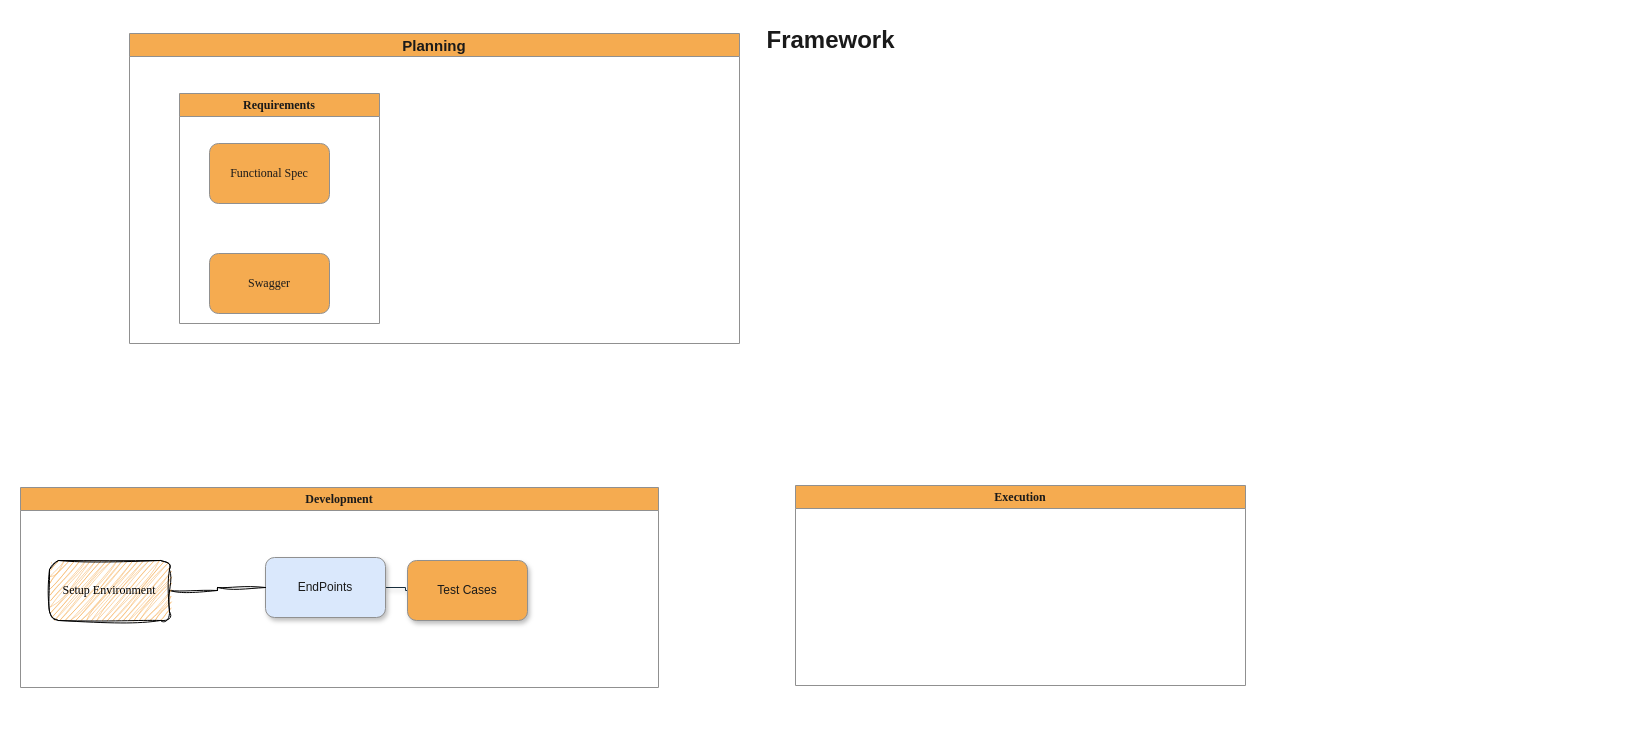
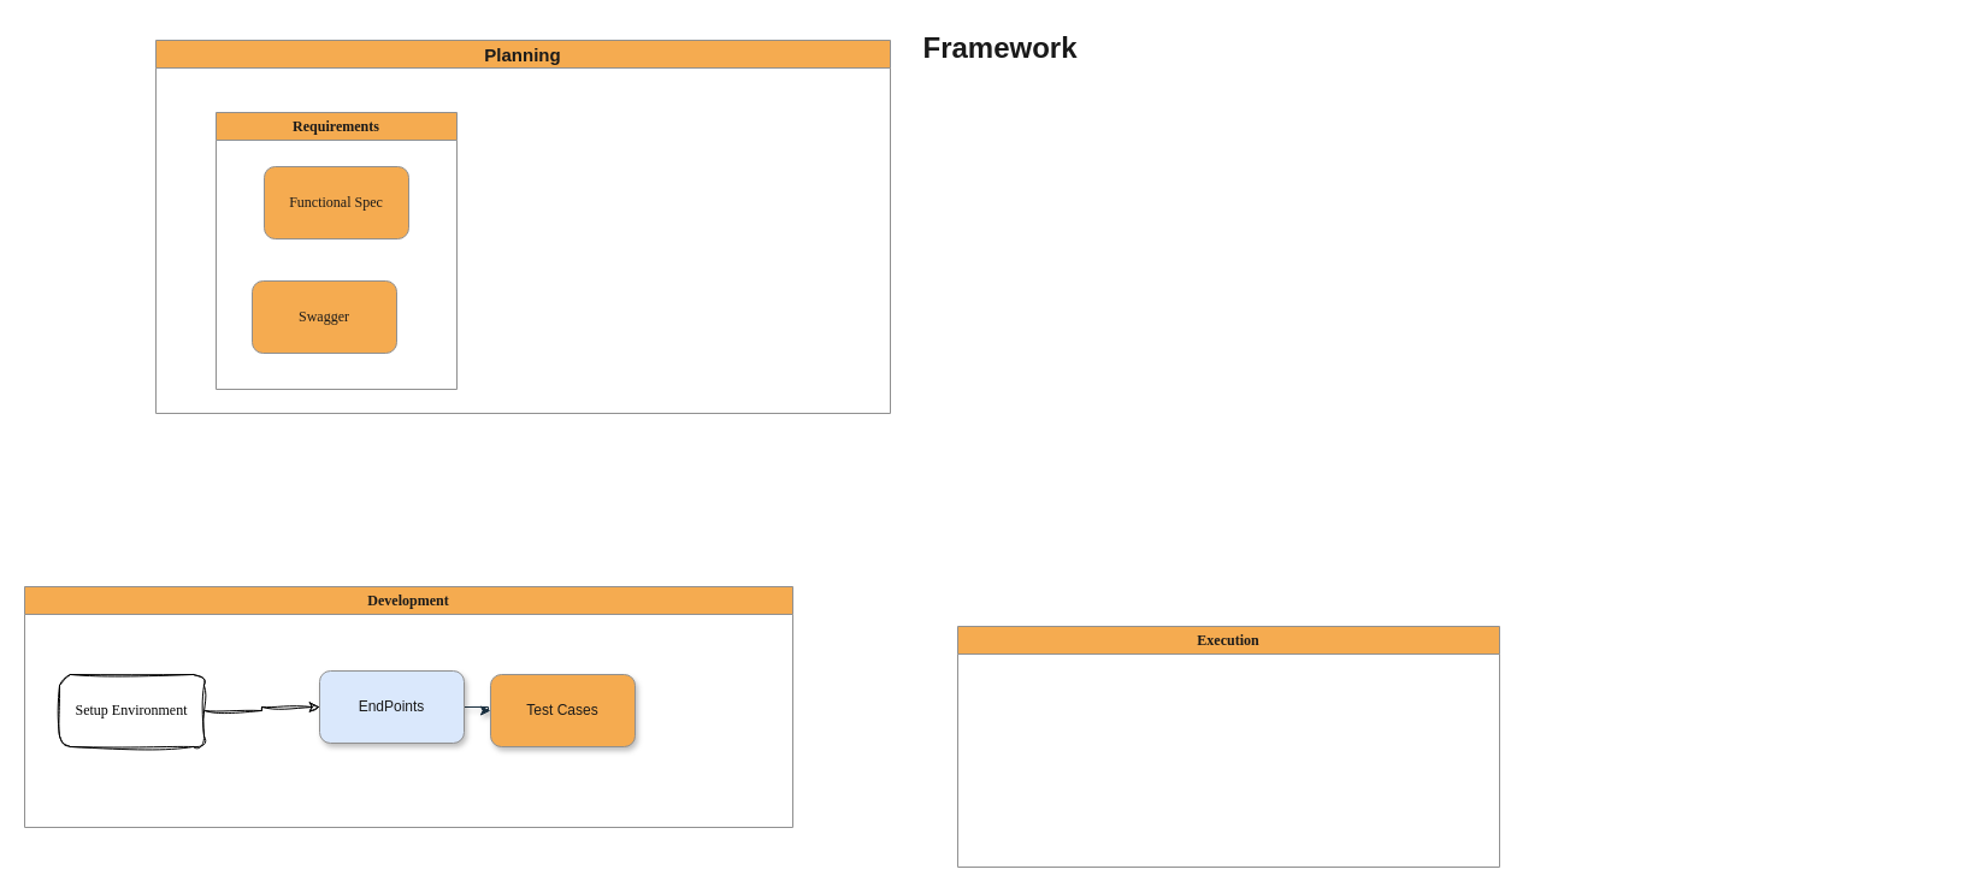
  <mxCell id="0" style=";html=1;" />
  <mxCell id="1" style=";html=1;" parent="0" />
  <mxCell id="2" value="Framework" style="text;strokeColor=none;fillColor=none;html=1;fontSize=24;fontStyle=1;verticalAlign=middle;align=center;labelBackgroundColor=none;fontColor=#1A1A1A;" parent="1" vertex="1"><mxGeometry x="35" y="20" width="1590" height="40" as="geometry" /></mxCell>
  <mxCell id="3" value="Planning" style="swimlane;whiteSpace=wrap;html=1;hachureGap=4;strokeColor=#909090;fontFamily=Helvetica;fontColor=#1A1A1A;fillColor=#F5AB50;fontSize=15;labelBackgroundColor=none;" vertex="1" parent="1"><mxGeometry x="129" y="33" width="610" height="310" as="geometry" /></mxCell>
  <mxCell id="4" value="Requirements" style="swimlane;whiteSpace=wrap;html=1;hachureGap=4;strokeColor=#909090;fontFamily=Architects Daughter;fontSource=https%3A%2F%2Ffonts.googleapis.com%2Fcss%3Ffamily%3DArchitects%2BDaughter;fontColor=#1A1A1A;fillColor=#F5AB50;labelBackgroundColor=none;" vertex="1" parent="3"><mxGeometry x="50" y="60" width="200" height="230" as="geometry" /></mxCell>
- <mxCell id="5" value="Functional Spec" style="rounded=1;whiteSpace=wrap;html=1;hachureGap=4;strokeColor=#909090;fontFamily=Architects Daughter;fontSource=https%3A%2F%2Ffonts.googleapis.com%2Fcss%3Ffamily%3DArchitects%2BDaughter;fontColor=#1A1A1A;fillColor=#F5AB50;labelBackgroundColor=none;" vertex="1" parent="4"><mxGeometry x="30" y="50" width="120" height="60" as="geometry" /></mxCell>
- <mxCell id="6" value="Swagger" style="rounded=1;whiteSpace=wrap;html=1;hachureGap=4;strokeColor=#909090;fontFamily=Architects Daughter;fontSource=https%3A%2F%2Ffonts.googleapis.com%2Fcss%3Ffamily%3DArchitects%2BDaughter;fontColor=#1A1A1A;fillColor=#F5AB50;labelBackgroundColor=none;" vertex="1" parent="4"><mxGeometry x="30" y="160" width="120" height="60" as="geometry" /></mxCell>
+ <mxCell id="5" value="Functional Spec" style="rounded=1;whiteSpace=wrap;html=1;hachureGap=4;strokeColor=#909090;fontFamily=Architects Daughter;fontSource=https%3A%2F%2Ffonts.googleapis.com%2Fcss%3Ffamily%3DArchitects%2BDaughter;fontColor=#1A1A1A;fillColor=#F5AB50;labelBackgroundColor=none;" vertex="1" parent="4"><mxGeometry x="40" y="45" width="120" height="60" as="geometry" /></mxCell>
+ <mxCell id="6" value="Swagger" style="rounded=1;whiteSpace=wrap;html=1;hachureGap=4;strokeColor=#909090;fontFamily=Architects Daughter;fontSource=https%3A%2F%2Ffonts.googleapis.com%2Fcss%3Ffamily%3DArchitects%2BDaughter;fontColor=#1A1A1A;fillColor=#F5AB50;labelBackgroundColor=none;" vertex="1" parent="4"><mxGeometry x="30" y="140" width="120" height="60" as="geometry" /></mxCell>
  <mxCell id="7" value="Development" style="swimlane;whiteSpace=wrap;html=1;hachureGap=4;strokeColor=#909090;fontFamily=Architects Daughter;fontSource=https%3A%2F%2Ffonts.googleapis.com%2Fcss%3Ffamily%3DArchitects%2BDaughter;fontColor=#1A1A1A;fillColor=#F5AB50;labelBackgroundColor=none;" vertex="1" parent="1"><mxGeometry x="20" y="487" width="638" height="200" as="geometry" /></mxCell>
- <mxCell id="8" value="" style="edgeStyle=orthogonalEdgeStyle;rounded=0;orthogonalLoop=1;jettySize=auto;html=1;shadow=1;labelBackgroundColor=none;strokeColor=#182E3E;fontColor=default;endArrow=none;" edge="1" parent="7" source="9" target="10"><mxGeometry relative="1" as="geometry" /></mxCell>
+ <mxCell id="8" value="" style="edgeStyle=orthogonalEdgeStyle;rounded=0;orthogonalLoop=1;jettySize=auto;html=1;shadow=1;labelBackgroundColor=none;strokeColor=#182E3E;fontColor=default;" edge="1" parent="7" source="9" target="10"><mxGeometry relative="1" as="geometry" /></mxCell>
  <mxCell id="9" value="EndPoints" style="rounded=1;whiteSpace=wrap;html=1;shadow=1;labelBackgroundColor=none;fillColor=#dae8fc;strokeColor=#909090;fontColor=#1A1A1A;" vertex="1" parent="7"><mxGeometry x="245" y="70" width="120" height="60" as="geometry" /></mxCell>
  <mxCell id="10" value="Test Cases" style="whiteSpace=wrap;html=1;rounded=1;shadow=1;labelBackgroundColor=none;fillColor=#F5AB50;strokeColor=#909090;fontColor=#1A1A1A;glass=0;" vertex="1" parent="7"><mxGeometry x="387" y="73" width="120" height="60" as="geometry" /></mxCell>
- <mxCell id="11" style="edgeStyle=orthogonalEdgeStyle;rounded=0;sketch=1;hachureGap=4;jiggle=2;curveFitting=1;orthogonalLoop=1;jettySize=auto;html=1;fontFamily=Architects Daughter;fontSource=https%3A%2F%2Ffonts.googleapis.com%2Fcss%3Ffamily%3DArchitects%2BDaughter;endArrow=none;" edge="1" parent="7" source="12" target="9"><mxGeometry relative="1" as="geometry" /></mxCell>
- <mxCell id="12" value="Setup Environment" style="rounded=1;whiteSpace=wrap;html=1;sketch=1;hachureGap=4;jiggle=2;curveFitting=1;fontFamily=Architects Daughter;fontSource=https%3A%2F%2Ffonts.googleapis.com%2Fcss%3Ffamily%3DArchitects%2BDaughter;fillColor=#f5ab50;" vertex="1" parent="7"><mxGeometry x="29" y="73" width="120" height="60" as="geometry" /></mxCell>
- <mxCell id="13" value="Execution" style="swimlane;whiteSpace=wrap;html=1;hachureGap=4;strokeColor=#909090;fontFamily=Architects Daughter;fontSource=https%3A%2F%2Ffonts.googleapis.com%2Fcss%3Ffamily%3DArchitects%2BDaughter;fontColor=#1A1A1A;fillColor=#F5AB50;labelBackgroundColor=none;" vertex="1" parent="1"><mxGeometry x="795" y="485" width="450" height="200" as="geometry" /></mxCell>
+ <mxCell id="11" style="edgeStyle=orthogonalEdgeStyle;rounded=0;sketch=1;hachureGap=4;jiggle=2;curveFitting=1;orthogonalLoop=1;jettySize=auto;html=1;fontFamily=Architects Daughter;fontSource=https%3A%2F%2Ffonts.googleapis.com%2Fcss%3Ffamily%3DArchitects%2BDaughter;" edge="1" parent="7" source="12" target="9"><mxGeometry relative="1" as="geometry" /></mxCell>
+ <mxCell id="12" value="Setup Environment" style="rounded=1;whiteSpace=wrap;html=1;sketch=1;hachureGap=4;jiggle=2;curveFitting=1;fontFamily=Architects Daughter;fontSource=https%3A%2F%2Ffonts.googleapis.com%2Fcss%3Ffamily%3DArchitects%2BDaughter;" vertex="1" parent="7"><mxGeometry x="29" y="73" width="120" height="60" as="geometry" /></mxCell>
+ <mxCell id="13" value="Execution" style="swimlane;whiteSpace=wrap;html=1;hachureGap=4;strokeColor=#909090;fontFamily=Architects Daughter;fontSource=https%3A%2F%2Ffonts.googleapis.com%2Fcss%3Ffamily%3DArchitects%2BDaughter;fontColor=#1A1A1A;fillColor=#F5AB50;labelBackgroundColor=none;" vertex="1" parent="1"><mxGeometry x="795" y="520" width="450" height="200" as="geometry" /></mxCell>
